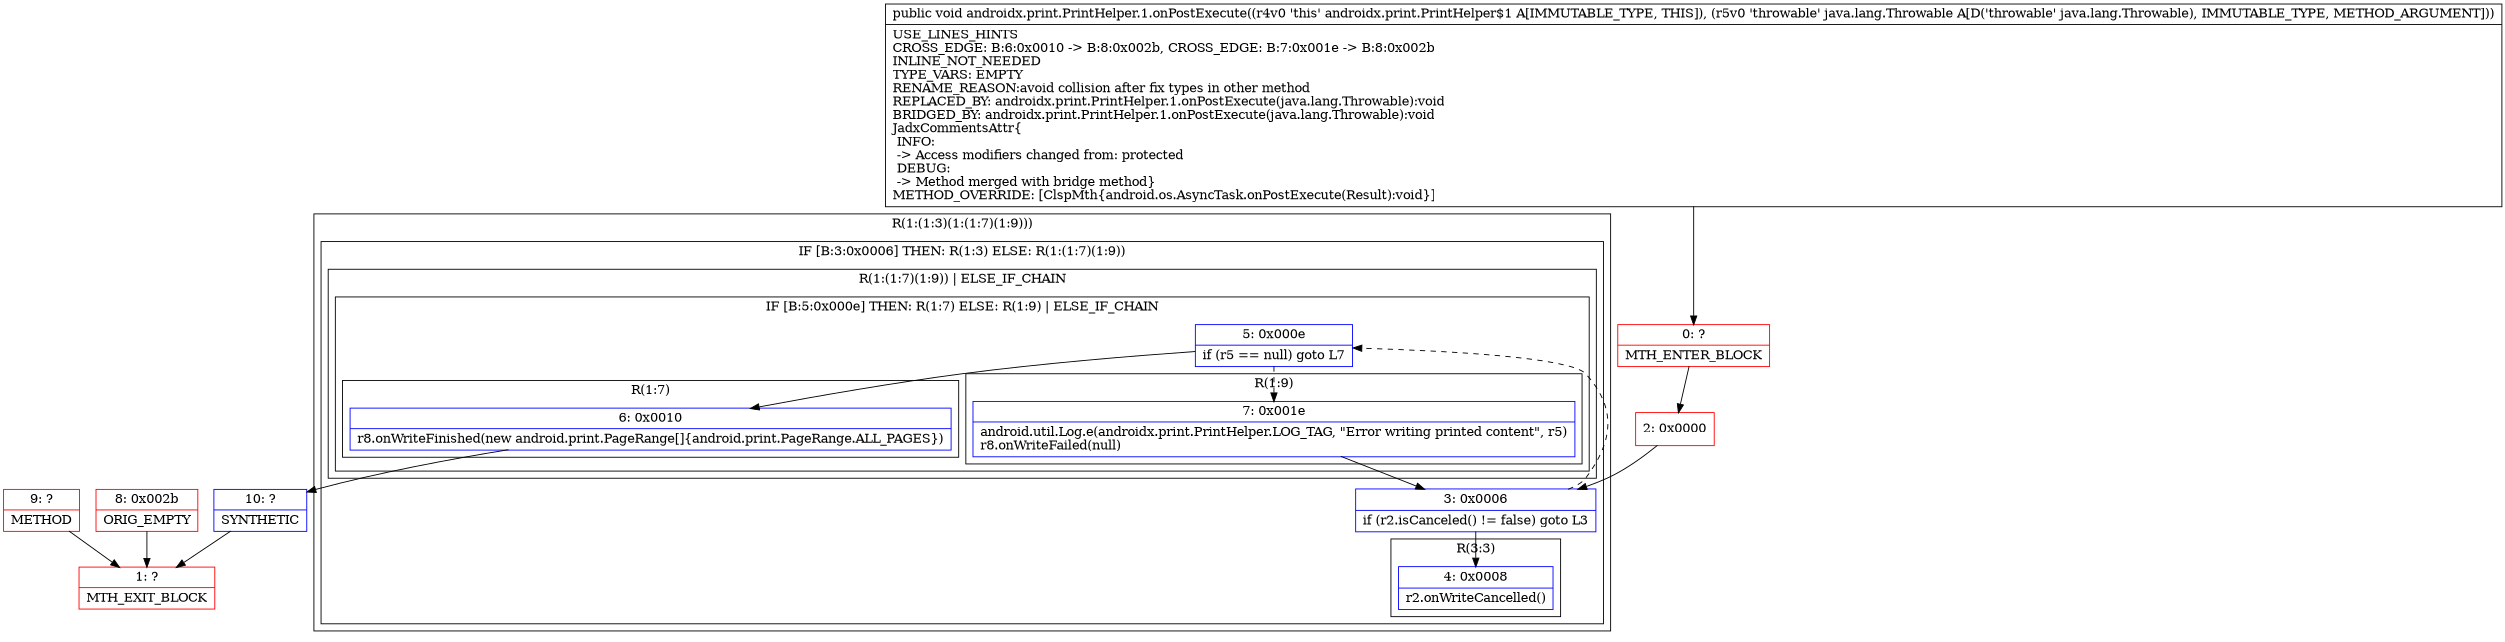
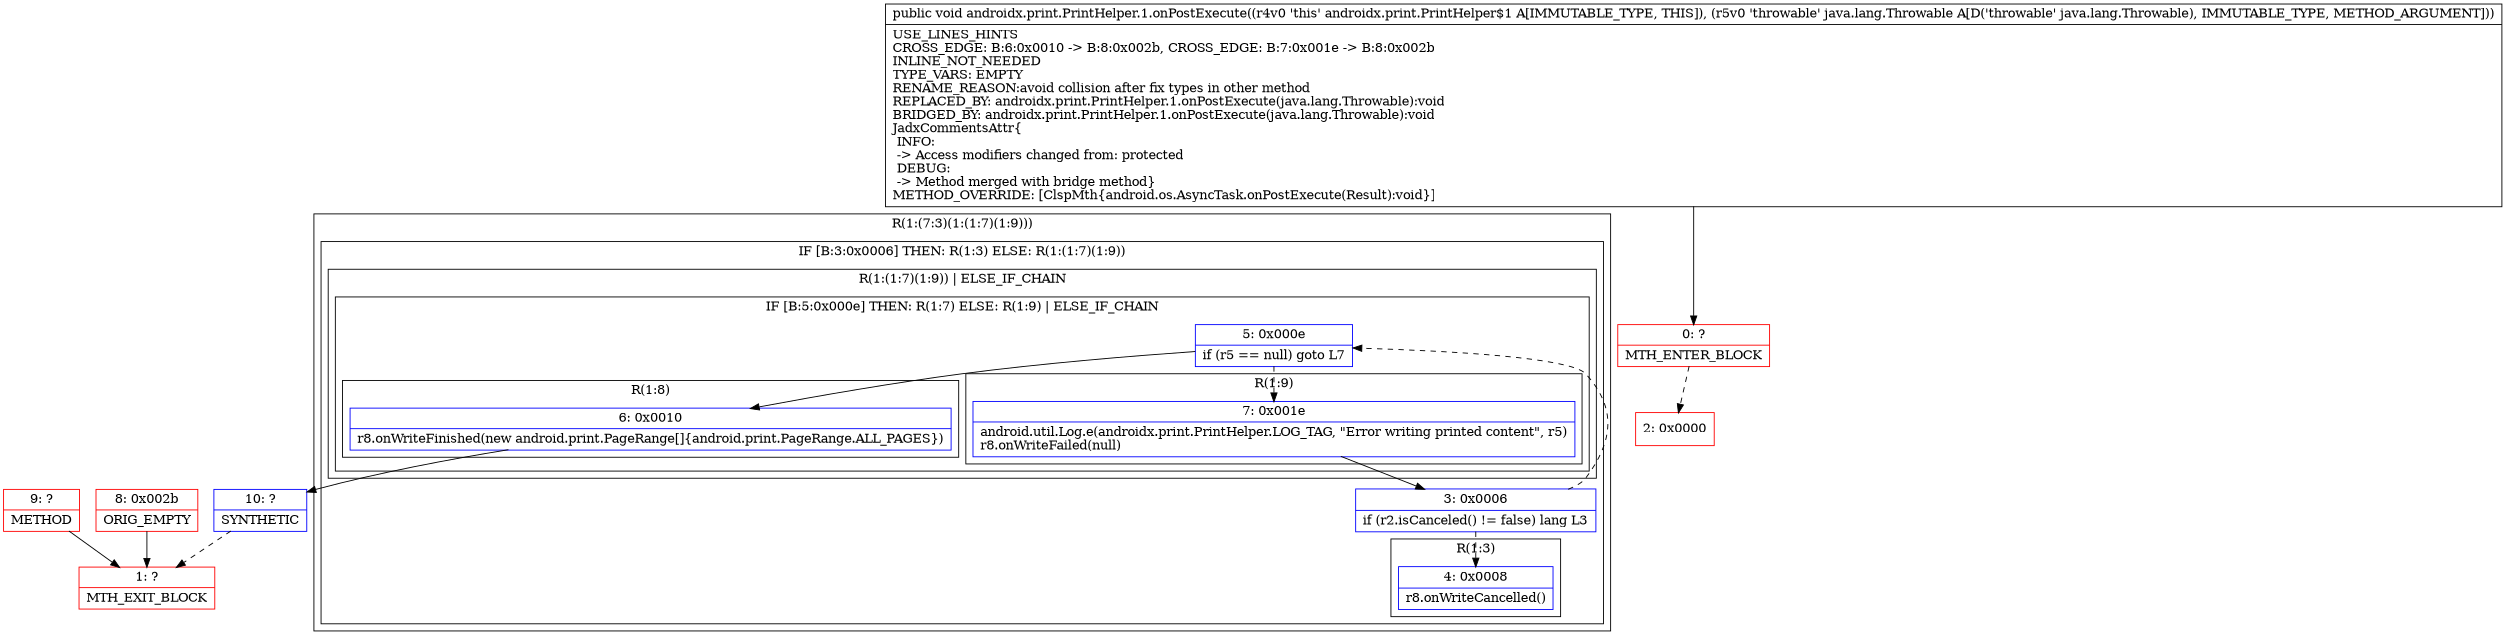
  digraph {
    node [color=blue shape=record]
-   n1 [label="{4\:\ 0x0008|r2.onWriteCancelled()\l}"]
+   n1 [label="{4\:\ 0x0008|r8.onWriteCancelled()\l}"]
    n2 [label="{6\:\ 0x0010|r8.onWriteFinished(new android.print.PageRange[]\{android.print.PageRange.ALL_PAGES\})\l}"]
    n3 [label="{7\:\ 0x001e|android.util.Log.e(androidx.print.PrintHelper.LOG_TAG, \"Error writing printed content\", r5)\lr8.onWriteFailed(null)\l}"]
    n4 [label="{5\:\ 0x000e|if (r5 == null) goto L7\l}"]
-   n5 [label="{3\:\ 0x0006|if (r2.isCanceled() != false) goto L3\l}"]
+   n5 [label="{3\:\ 0x0006|if (r2.isCanceled() != false) lang L3\l}"]
    n6 [label="{10\:\ ?|SYNTHETIC\l}"]
    n7 [color=red label="{9\:\ ?|METHOD\l}"]
    n8 [color=red label="{1\:\ ?|MTH_EXIT_BLOCK\l}"]
    n9 [color=red label="{8\:\ 0x002b|ORIG_EMPTY\l}"]
    n10 [color=red label="{0\:\ ?|MTH_ENTER_BLOCK\l}"]
    n11 [color=red label="{2\:\ 0x0000}"]
    n12 [label="{public void androidx.print.PrintHelper.1.onPostExecute((r4v0 'this' androidx.print.PrintHelper$1 A[IMMUTABLE_TYPE, THIS]), (r5v0 'throwable' java.lang.Throwable A[D('throwable' java.lang.Throwable), IMMUTABLE_TYPE, METHOD_ARGUMENT]))  | USE_LINES_HINTS\lCROSS_EDGE: B:6:0x0010 \-\> B:8:0x002b, CROSS_EDGE: B:7:0x001e \-\> B:8:0x002b\lINLINE_NOT_NEEDED\lTYPE_VARS: EMPTY\lRENAME_REASON:avoid collision after fix types in other method\lREPLACED_BY: androidx.print.PrintHelper.1.onPostExecute(java.lang.Throwable):void\lBRIDGED_BY: androidx.print.PrintHelper.1.onPostExecute(java.lang.Throwable):void\lJadxCommentsAttr\{\l INFO: \l \-\> Access modifiers changed from: protected\l DEBUG: \l \-\> Method merged with bridge method\}\lMETHOD_OVERRIDE: [ClspMth\{android.os.AsyncTask.onPostExecute(Result):void\}]\l}" color=""]
    subgraph cluster_1 {
-     label="R(1:(1:3)(1:(1:7)(1:9)))"
+     label="R(1:(7:3)(1:(1:7)(1:9)))"
      subgraph cluster_2 {
        label="IF [B:3:0x0006] THEN: R(1:3) ELSE: R(1:(1:7)(1:9))"
        n5
        subgraph cluster_3 {
-         label="R(3:3)"
+         label="R(1:3)"
          n1
        }
        subgraph cluster_4 {
          label="R(1:(1:7)(1:9)) | ELSE_IF_CHAIN\l"
          subgraph cluster_5 {
            label="IF [B:5:0x000e] THEN: R(1:7) ELSE: R(1:9) | ELSE_IF_CHAIN\l"
            n4
            subgraph cluster_6 {
-             label="R(1:7)"
+             label="R(1:8)"
              n2
            }
            subgraph cluster_7 {
              label="R(1:9)"
              n3
            }
          }
        }
      }
    }
    n2 -> n6
    n3 -> n5
    n4 -> n2
    n4 -> n3 [style=dashed]
-   n5 -> n1
+   n5 -> n1 [style=dashed]
    n5 -> n4 [style=dashed]
-   n6 -> n8
+   n6 -> n8 [style=dashed]
    n7 -> n8
    n9 -> n8
-   n10 -> n11
-   n11 -> n5
+   n10 -> n11 [style=dashed]
    n12 -> n10
  }
